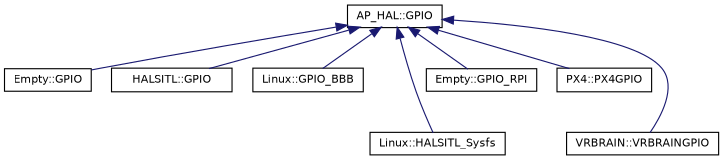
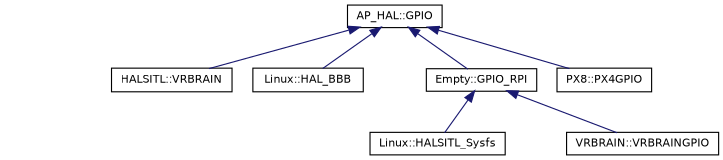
  digraph {
    rankdir=TB
    node [color=black fillcolor=white fontname=Helvetica fontsize=10 shape=record style=filled]
    edge [color=midnightblue dir=back fontname=Helvetica fontsize=10 labelfontname=Helvetica labelfontsize=10 style=solid]
    n1 [height=0.2 label="AP_HAL::GPIO" width=0.4]
-   n2 [height=0.2 label="Empty::GPIO" width=0.4]
-   n3 [height=0.2 label="HALSITL::GPIO" width=0.4]
-   n4 [height=0.2 label="Linux::GPIO_BBB" width=0.4]
+   n3 [height=0.2 label="HALSITL::VRBRAIN" width=0.4]
+   n4 [height=0.2 label="Linux::HAL_BBB" width=0.4]
    n5 [height=0.2 label="Empty::GPIO_RPI" width=0.4]
    n6 [height=0.2 label="Linux::HALSITL_Sysfs" width=0.4]
-   n7 [height=0.2 label="PX4::PX4GPIO" width=0.4]
+   n7 [height=0.2 label="PX8::PX4GPIO" width=0.4]
    n8 [height=0.2 label="VRBRAIN::VRBRAINGPIO" width=0.4]
-   n1 -> n2
    n1 -> n3
    n1 -> n4
    n1 -> n5
-   n1 -> n6
+   n5 -> n6
    n1 -> n7
-   n1 -> n8
+   n5 -> n8
  }
